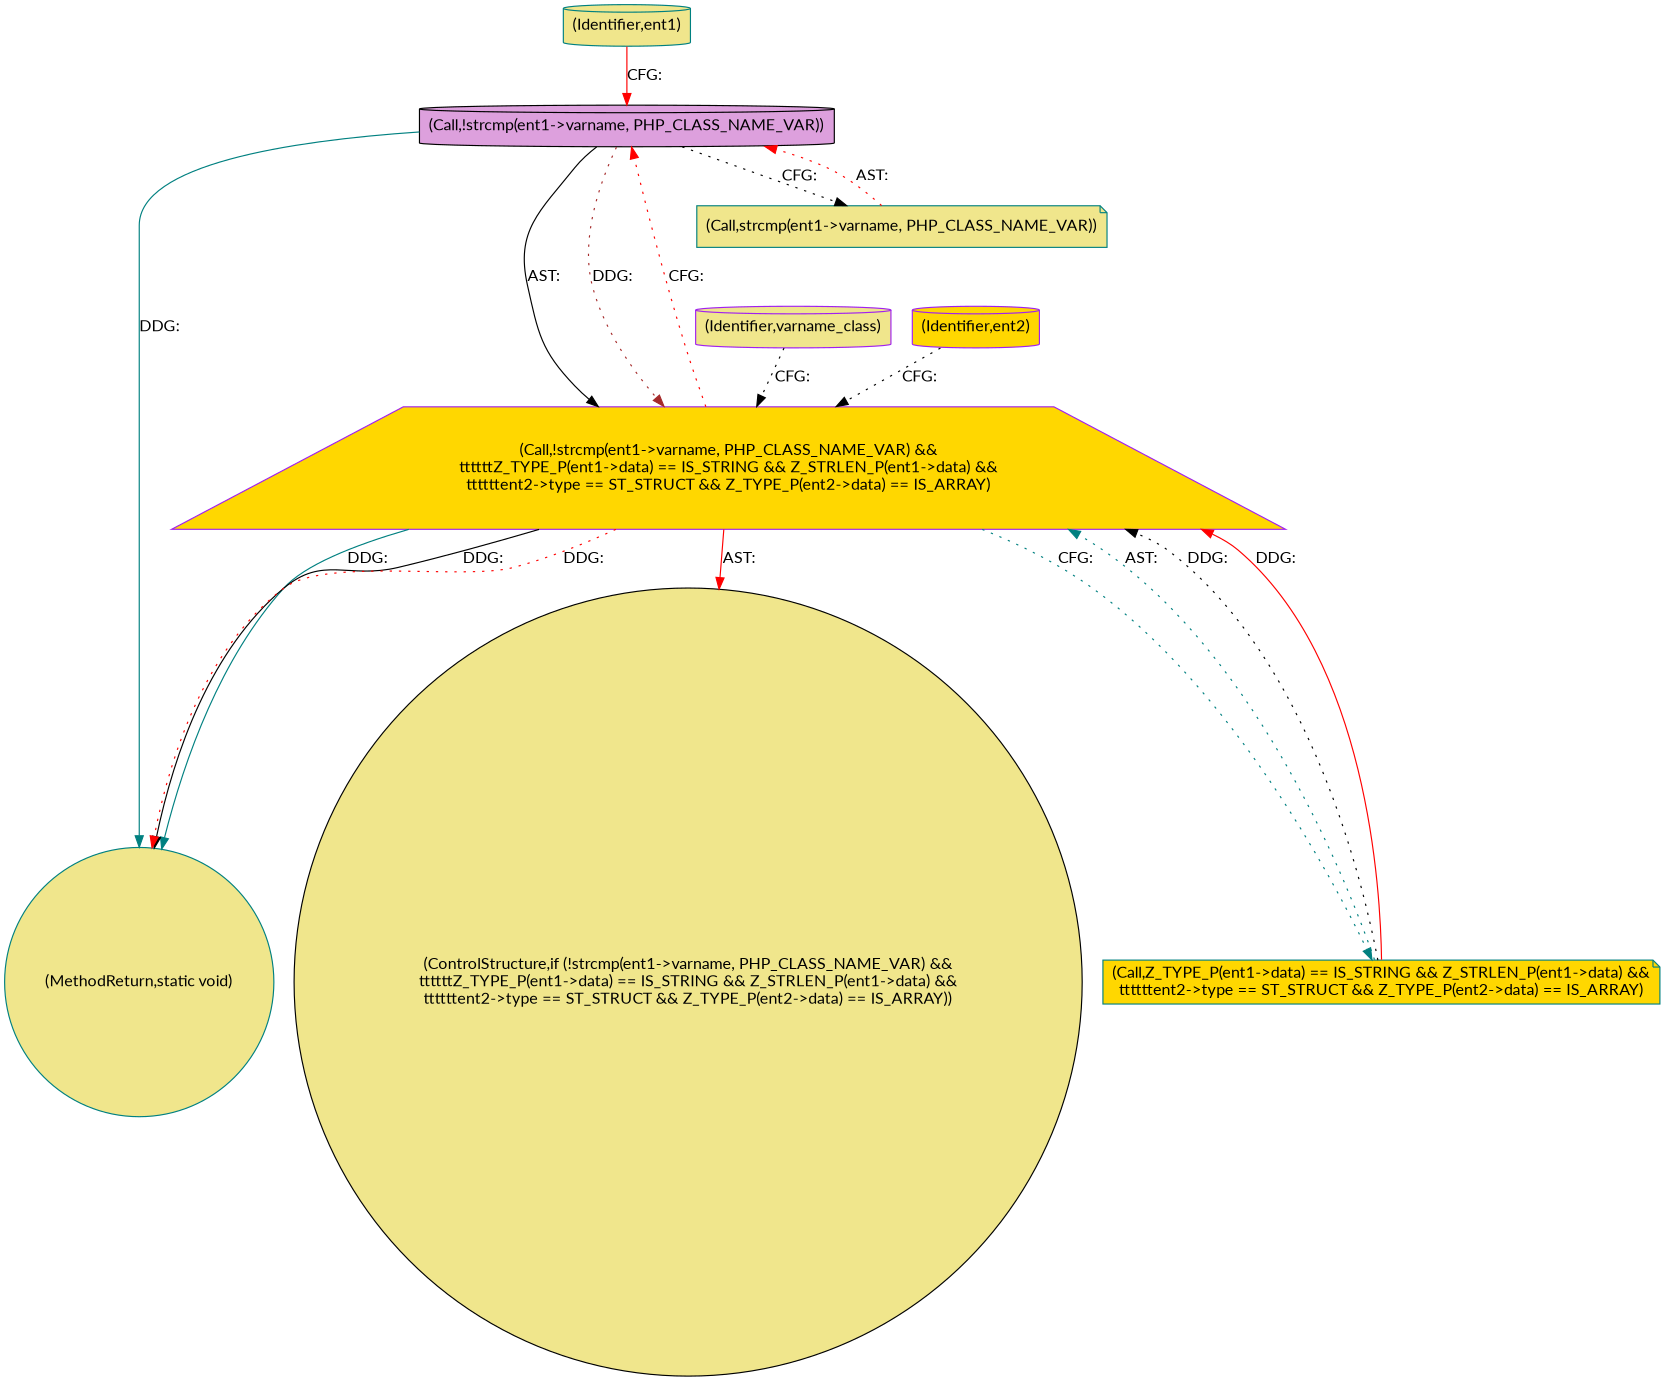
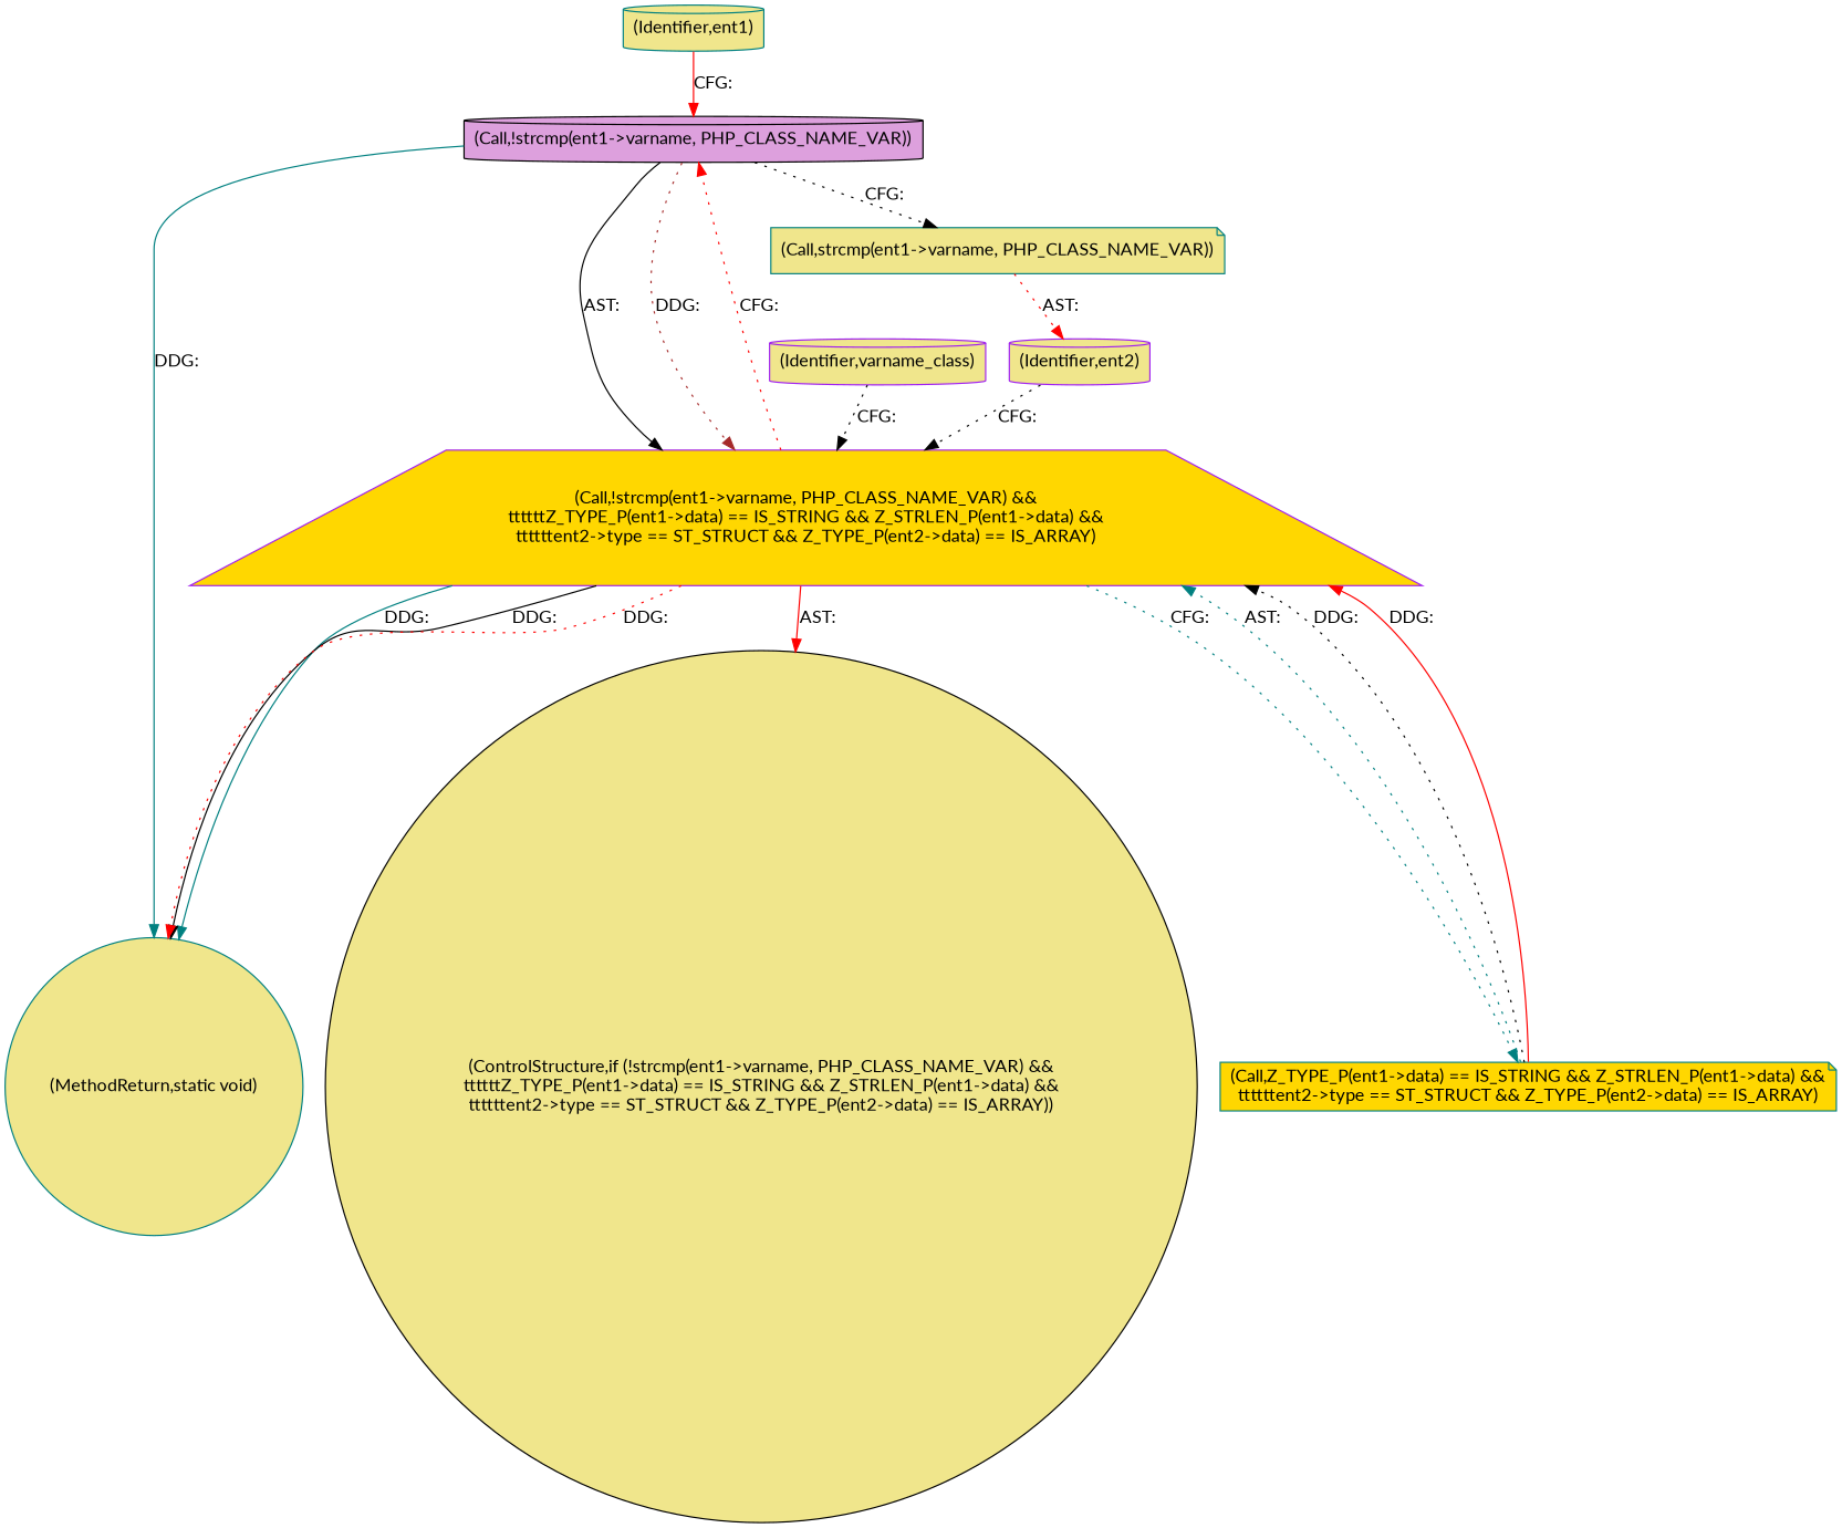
  digraph {
    fontname=Lato
    node [color=teal fillcolor=khaki fontname=Lato shape=cylinder style=filled]
    edge [color=black fontname=Lato style=dotted]
    n1 [color=black fillcolor=plum label="(Call,!strcmp(ent1->varname, PHP_CLASS_NAME_VAR))"]
    n2 [color=purple fillcolor=gold label="(Call,!strcmp(ent1->varname, PHP_CLASS_NAME_VAR) &&\n\t\t\t\t\t\tZ_TYPE_P(ent1->data) == IS_STRING && Z_STRLEN_P(ent1->data) &&\n\t\t\t\t\t\tent2->type == ST_STRUCT && Z_TYPE_P(ent2->data) == IS_ARRAY)" shape=trapezium]
    n3 [label="(MethodReturn,static void)" shape=circle]
    n4 [label="(Call,strcmp(ent1->varname, PHP_CLASS_NAME_VAR))" shape=note]
    n5 [color=black label="(ControlStructure,if (!strcmp(ent1->varname, PHP_CLASS_NAME_VAR) &&\n\t\t\t\t\t\tZ_TYPE_P(ent1->data) == IS_STRING && Z_STRLEN_P(ent1->data) &&\n\t\t\t\t\t\tent2->type == ST_STRUCT && Z_TYPE_P(ent2->data) == IS_ARRAY))" shape=circle]
    n6 [fillcolor=gold label="(Call,Z_TYPE_P(ent1->data) == IS_STRING && Z_STRLEN_P(ent1->data) &&\n\t\t\t\t\t\tent2->type == ST_STRUCT && Z_TYPE_P(ent2->data) == IS_ARRAY)" shape=note]
    n7 [label="(Identifier,ent1)"]
    n8 [color=purple label="(Identifier,varname_class)"]
-   n9 [color=purple fillcolor=gold label="(Identifier,ent2)"]
+   n9 [color=purple label="(Identifier,ent2)"]
    n1 -> n2 [label="AST: " style=solid]
    n1 -> n2 [color=brown label="DDG: "]
    n1 -> n3 [color=teal label="DDG: " style=solid]
    n1 -> n4 [label="CFG: "]
    n2 -> n1 [color=red label="CFG: "]
    n2 -> n3 [color=teal label="DDG: " style=solid]
    n2 -> n3 [label="DDG: " style=solid]
    n2 -> n3 [color=red label="DDG: "]
    n2 -> n5 [color=red label="AST: " style=solid]
    n2 -> n6 [color=teal label="CFG: "]
-   n4 -> n1 [color=red label="AST: "]
+   n4 -> n9 [color=red label="AST: "]
    n6 -> n2 [color=teal label="AST: "]
    n6 -> n2 [label="DDG: "]
    n6 -> n2 [color=red label="DDG: " style=solid]
    n7 -> n1 [color=red label="CFG: " style=solid]
    n8 -> n2 [label="CFG: "]
    n9 -> n2 [label="CFG: "]
  }
